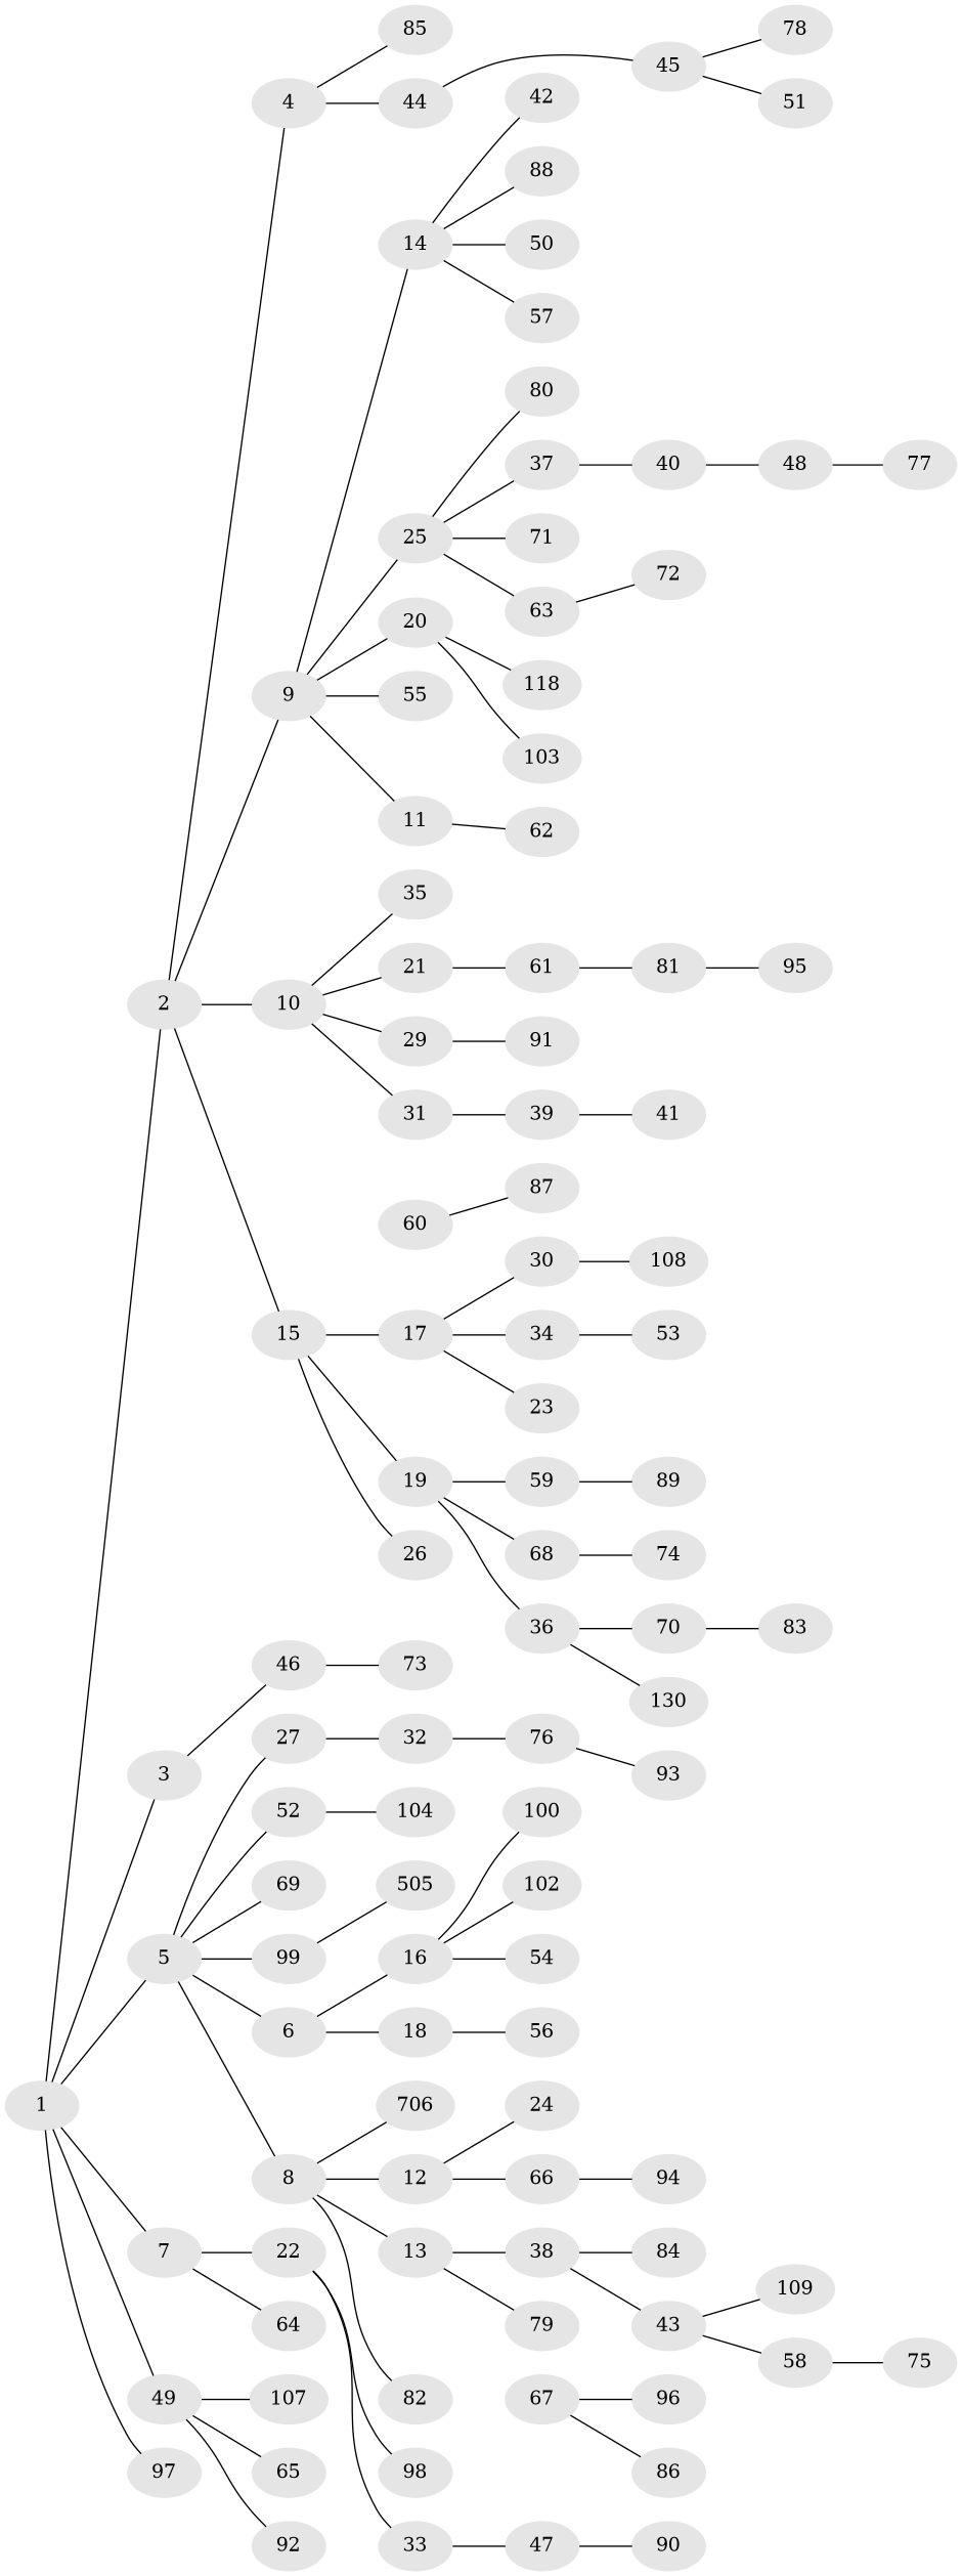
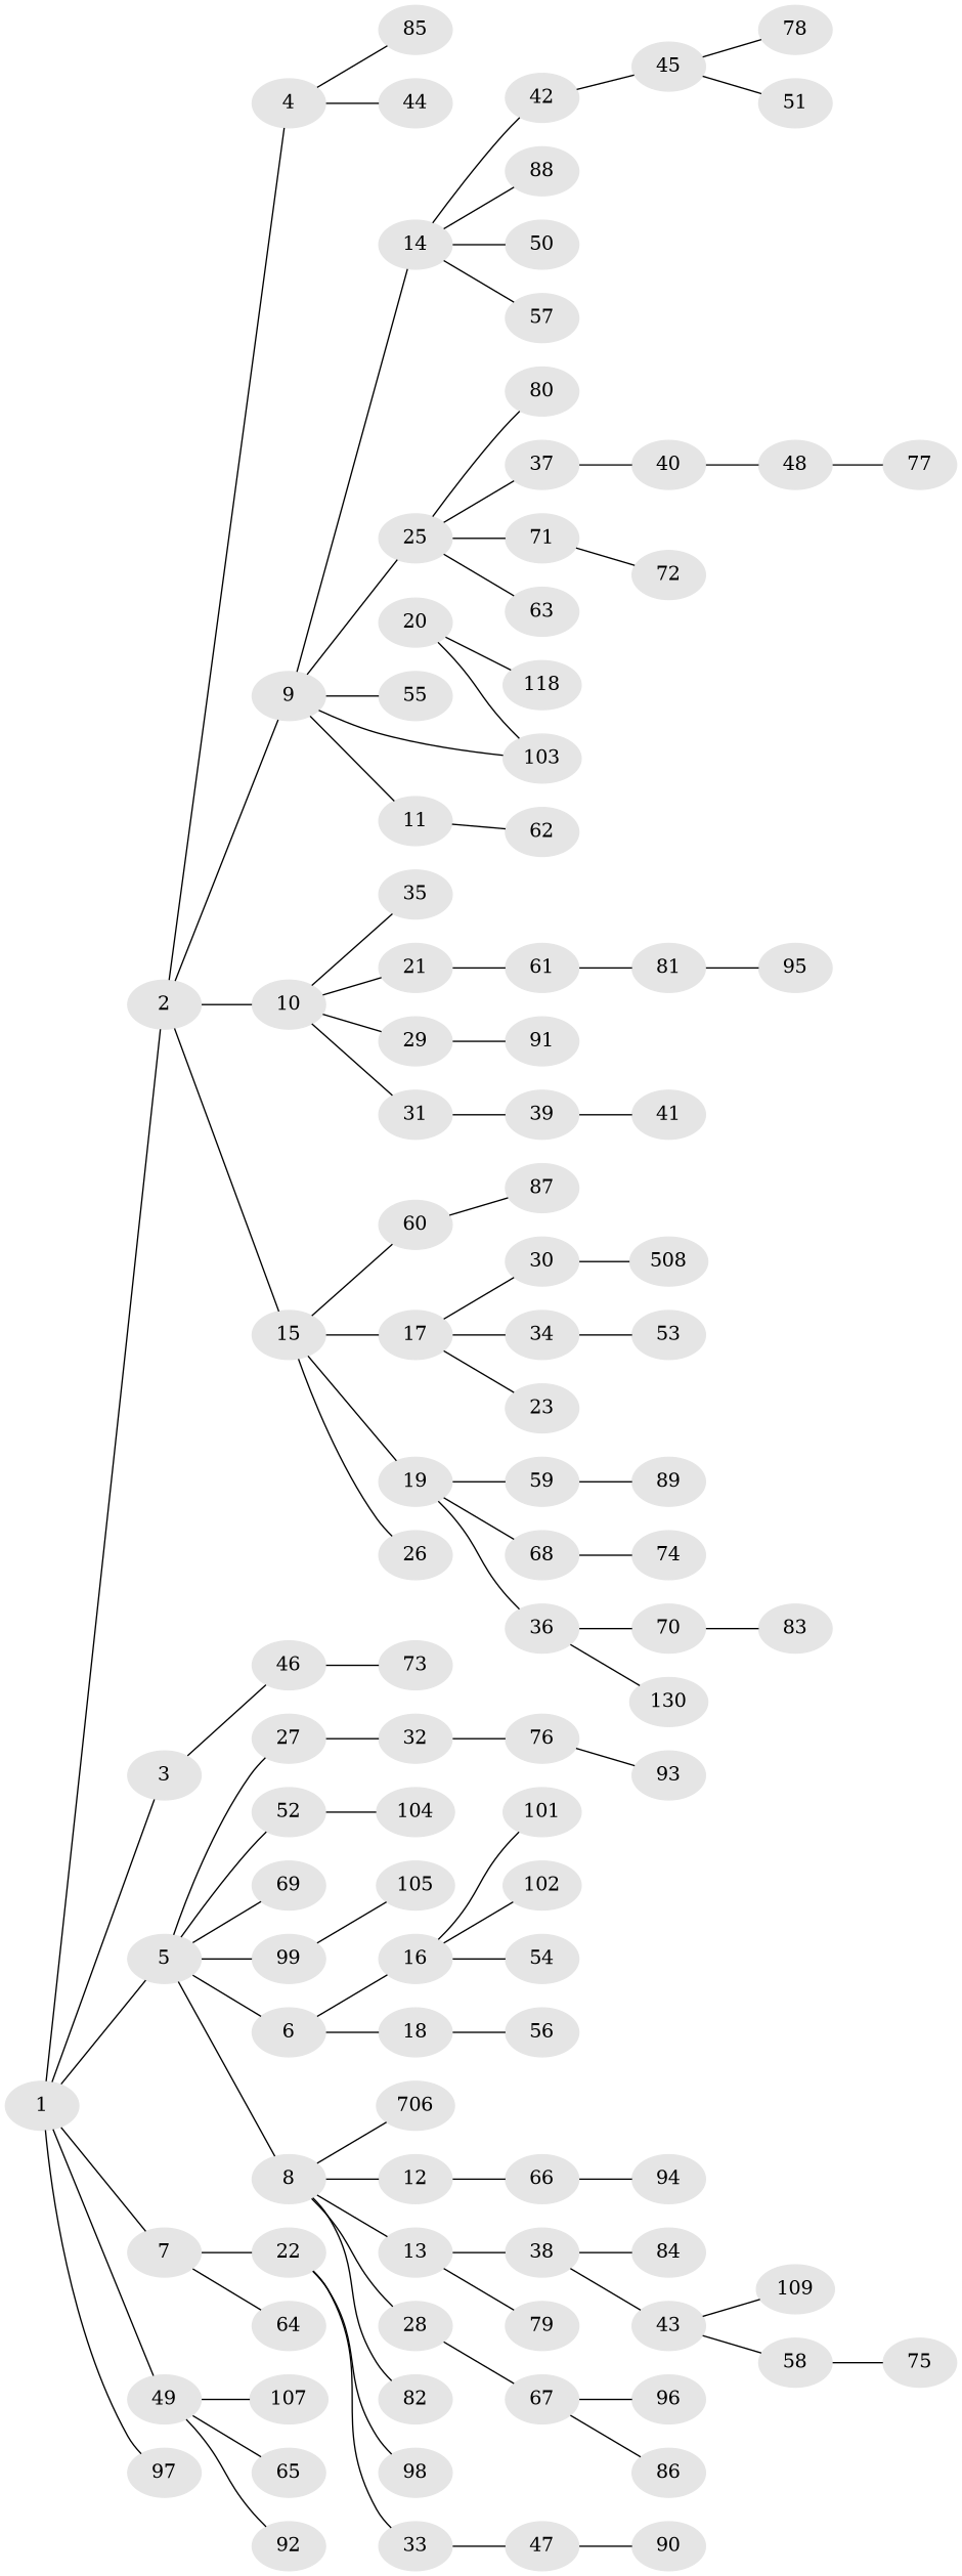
  graph {
    rankdir=LR
    node [color=gray90 style=filled]
    1
    2
    3
    5
    7
    49
    97
    4
    9
    10
    15
    46
    6
    8
    27
    52
    69
    99
    22
    64
    65
    92
    107
    44
    85
    11
    14
    20
    25
    55
    21
    29
    31
    35
    17
    19
    26
    60
    73
    16
    18
    12
    13
+   28
    82
    n46 [label=706]
    32
    104
-   105 [label=505]
+   105
    54
-   101 [label=100]
+   101
    102
    56
    33
    98
-   24
    66
    38
    79
    67
    62
    42
    50
    57
    88
    103
    n67 [label=118]
    37
    63
    71
    80
    61
    91
    39
    94
    43
    84
    45
    23
    30
    34
    36
    59
    68
    87
-   108
+   108 [label=508]
    53
    70
    n89 [label=130]
    89
    74
    81
    47
    40
    72
    76
    86
    96
    41
    93
    90
    83
    48
    58
    109
    77
    51
    78
    75
    95
    1 -- 2
    1 -- 3
    1 -- 5
    1 -- 7
    1 -- 49
    1 -- 97
    2 -- 4
    2 -- 9
    2 -- 10
    2 -- 15
    3 -- 46
    5 -- 6
    5 -- 8
    5 -- 27
    5 -- 52
    5 -- 69
    5 -- 99
    7 -- 22
    7 -- 64
    49 -- 65
    49 -- 92
    49 -- 107
    4 -- 44
    4 -- 85
    9 -- 11
    9 -- 14
-   9 -- 20
+   9 -- 103
    9 -- 25
    9 -- 55
    10 -- 21
    10 -- 29
    10 -- 31
    10 -- 35
    15 -- 17
    15 -- 19
    15 -- 26
+   15 -- 60
    46 -- 73
    6 -- 16
    6 -- 18
    8 -- 12
    8 -- 13
+   8 -- 28
    8 -- 82
    8 -- n46
    27 -- 32
    52 -- 104
    99 -- 105
    22 -- 33
    22 -- 98
    11 -- 62
    14 -- 42
    14 -- 50
    14 -- 57
    14 -- 88
    20 -- 103
    20 -- n67
    25 -- 37
    25 -- 63
    25 -- 71
    25 -- 80
    21 -- 61
    29 -- 91
    31 -- 39
    17 -- 23
    17 -- 30
    17 -- 34
    19 -- 36
    19 -- 59
    19 -- 68
    60 -- 87
    16 -- 54
    16 -- 101
    16 -- 102
    18 -- 56
-   12 -- 24
    12 -- 66
    13 -- 38
    13 -- 79
+   28 -- 67
    32 -- 76
    33 -- 47
    66 -- 94
    38 -- 43
    38 -- 84
    67 -- 86
    67 -- 96
-   44 -- 45
+   42 -- 45
    37 -- 40
-   63 -- 72
+   71 -- 72
    61 -- 81
    39 -- 41
    43 -- 58
    43 -- 109
    45 -- 51
    45 -- 78
    30 -- 108
    34 -- 53
    36 -- 70
    36 -- n89
    59 -- 89
    68 -- 74
    70 -- 83
    81 -- 95
    47 -- 90
    40 -- 48
    76 -- 93
    48 -- 77
    58 -- 75
  }
